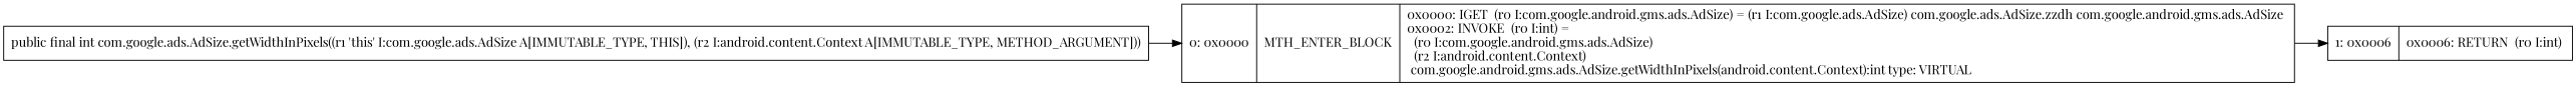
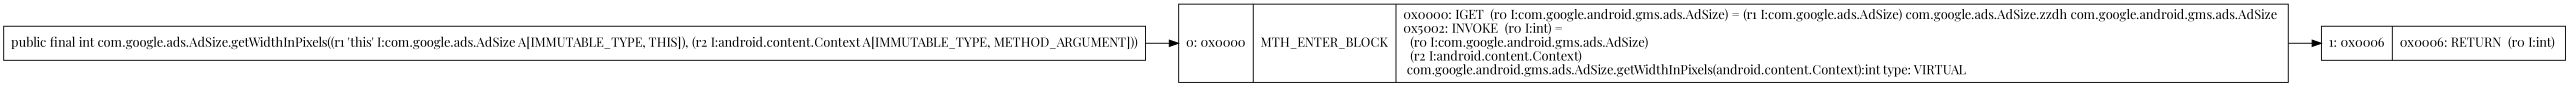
  digraph {
    rankdir=LR
    fontname="Playfair Display"
    node [shape=record fontname="Playfair Display"]
    edge [fontname="Playfair Display"]
-   n1 [label="{0\:\ 0x0000|MTH_ENTER_BLOCK\l|0x0000: IGET  (r0 I:com.google.android.gms.ads.AdSize) = (r1 I:com.google.ads.AdSize) com.google.ads.AdSize.zzdh com.google.android.gms.ads.AdSize \l0x0002: INVOKE  (r0 I:int) = \l  (r0 I:com.google.android.gms.ads.AdSize)\l  (r2 I:android.content.Context)\l com.google.android.gms.ads.AdSize.getWidthInPixels(android.content.Context):int type: VIRTUAL \l}"]
+   n1 [label="{0\:\ 0x0000|MTH_ENTER_BLOCK\l|0x0000: IGET  (r0 I:com.google.android.gms.ads.AdSize) = (r1 I:com.google.ads.AdSize) com.google.ads.AdSize.zzdh com.google.android.gms.ads.AdSize \l0x5002: INVOKE  (r0 I:int) = \l  (r0 I:com.google.android.gms.ads.AdSize)\l  (r2 I:android.content.Context)\l com.google.android.gms.ads.AdSize.getWidthInPixels(android.content.Context):int type: VIRTUAL \l}"]
    n2 [label="{1\:\ 0x0006|0x0006: RETURN  (r0 I:int) \l}"]
    n3 [label="{public final int com.google.ads.AdSize.getWidthInPixels((r1 'this' I:com.google.ads.AdSize A[IMMUTABLE_TYPE, THIS]), (r2 I:android.content.Context A[IMMUTABLE_TYPE, METHOD_ARGUMENT])) }"]
    n1 -> n2
    n3 -> n1
  }
